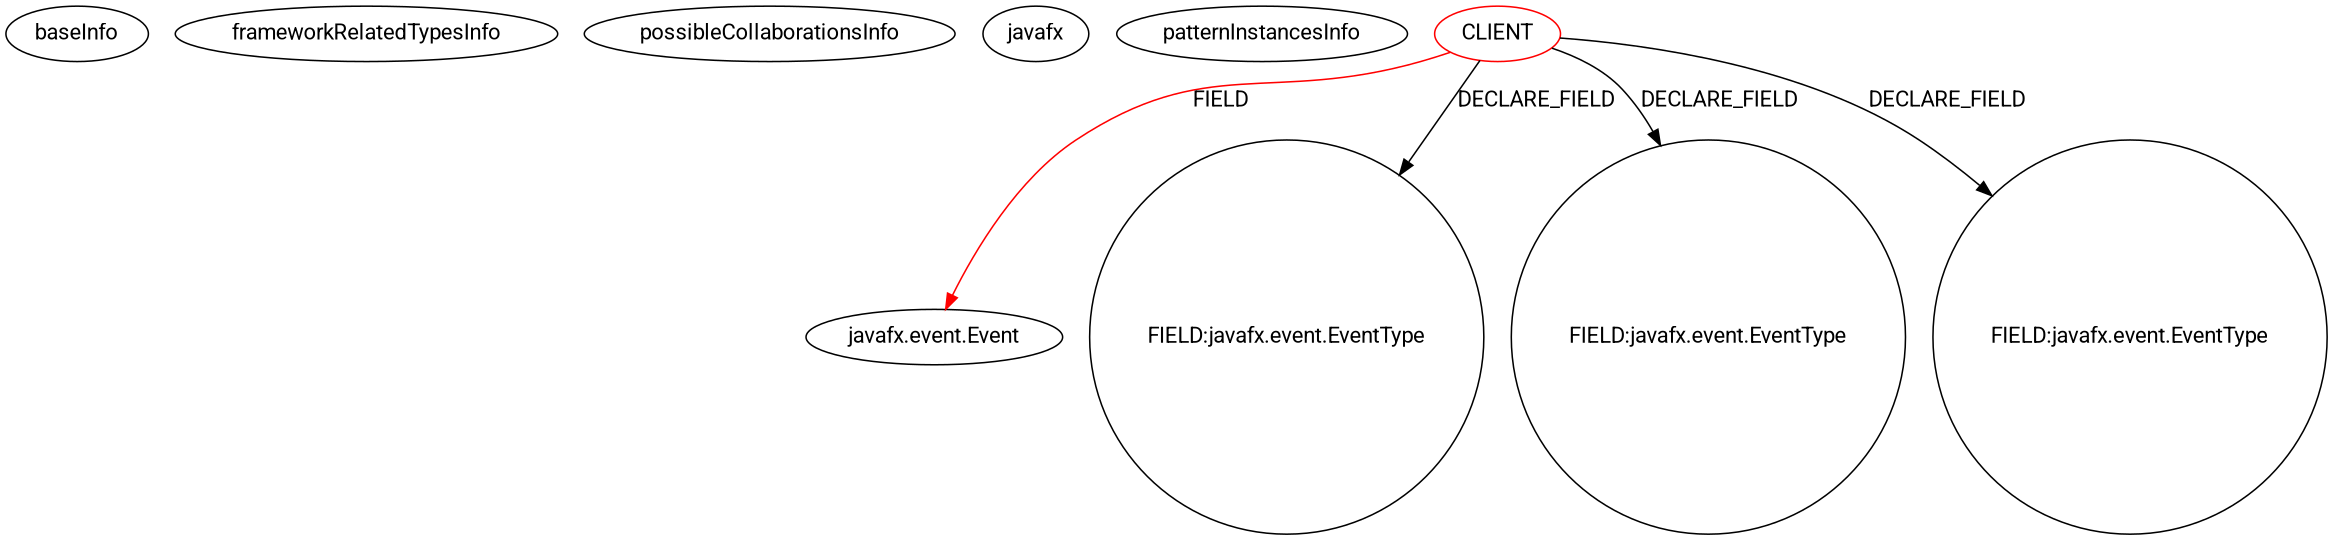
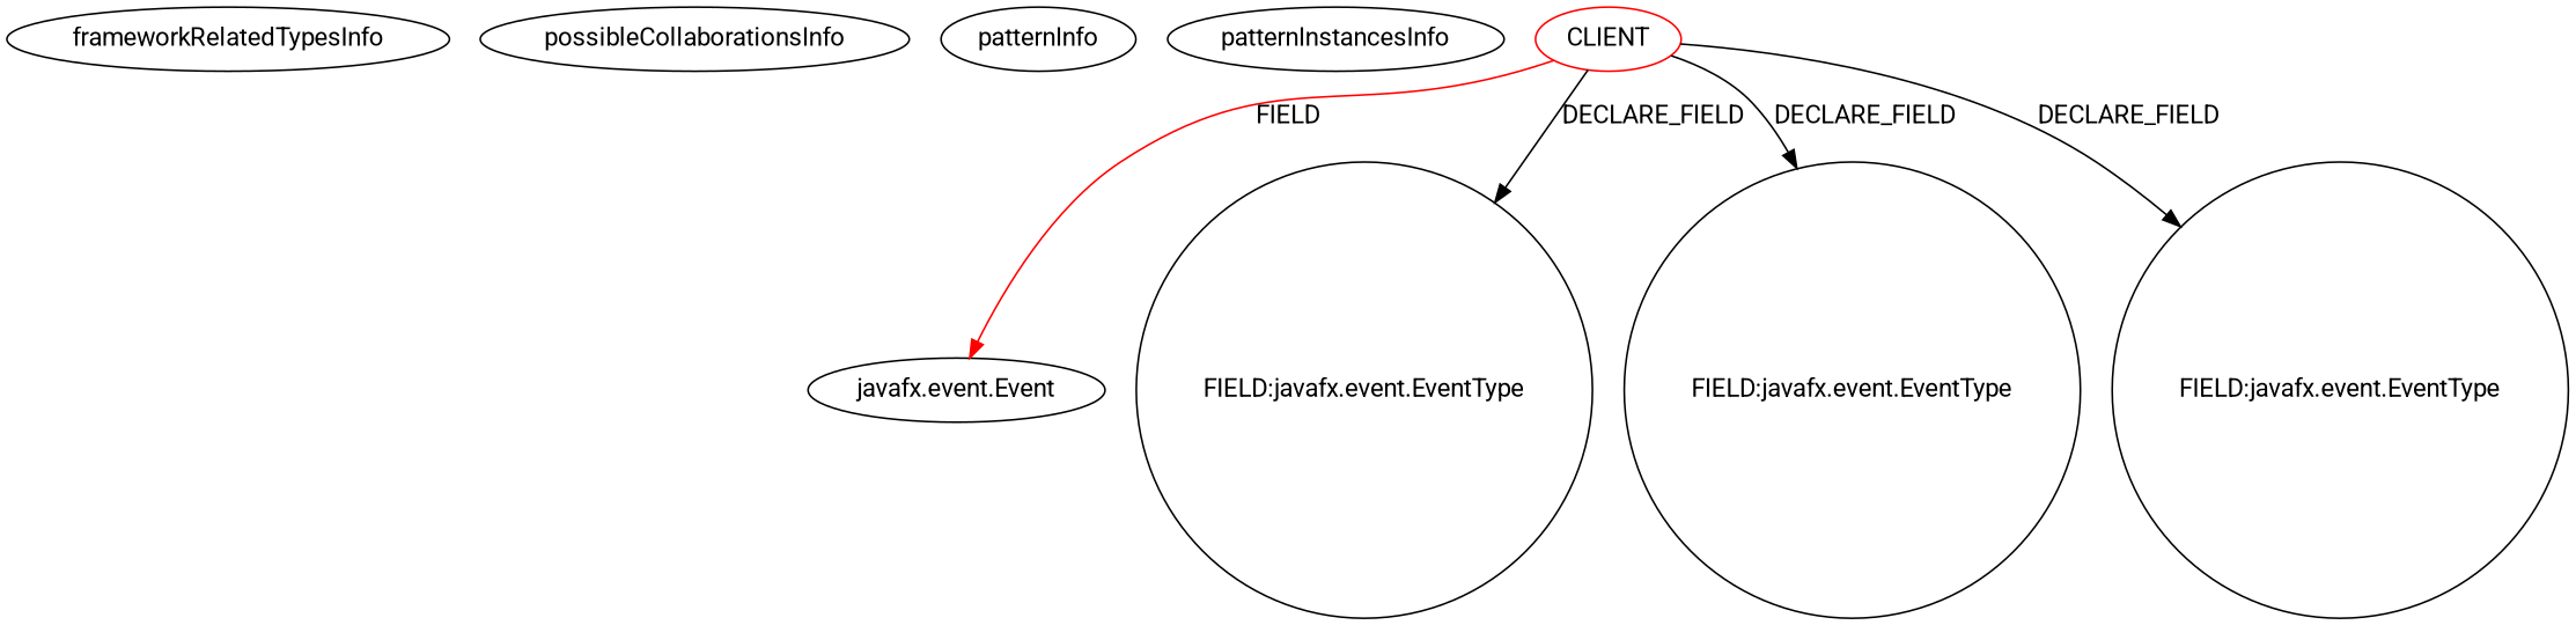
  digraph {
    fontname=Roboto
    node [fontname=Roboto]
    edge [fontname=Roboto]
-   baseInfo [category=pattern graphId=419 isAnonymous=false possibleRelation=false]
    frameworkRelatedTypesInfo [0="javafx.event.Event"]
    possibleCollaborationsInfo
-   patternInfo [frequency=2.0 patternRootClient=0 label=javafx]
+   patternInfo [frequency=2.0 patternRootClient=0]
    patternInstancesInfo [0="mfischbo-fxplumber~/mfischbo-fxplumber/fxplumber-master/fxplumber/src/main/java/de/artignition/fxplumber/event/ConnectorEvent.java~ConnectorEvent~3610" 1="mfischbo-fxplumber~/mfischbo-fxplumber/fxplumber-master/fxplumber/src/main/java/de/artignition/fxplumber/event/ConnectionEvent.java~ConnectionEvent~3608"]
    n6 [isFrameworkType=false label="javafx.event.Event" vertexType=FRAMEWORK_CLASS_TYPE]
    n7 [color=red isFrameworkType=false label=CLIENT vertexType=ROOT_CLIENT_CLASS_DECLARATION]
    n8 [isFrameworkType=false label="FIELD:javafx.event.EventType" shape=circle vertexType=FIELD_DECLARATION]
    n9 [isFrameworkType=false label="FIELD:javafx.event.EventType" shape=circle vertexType=FIELD_DECLARATION]
    n10 [isFrameworkType=false label="FIELD:javafx.event.EventType" shape=circle vertexType=FIELD_DECLARATION]
    n7 -> n6 [color=red label=FIELD]
    n7 -> n8 [label=DECLARE_FIELD]
    n7 -> n9 [label=DECLARE_FIELD]
    n7 -> n10 [label=DECLARE_FIELD]
  }
